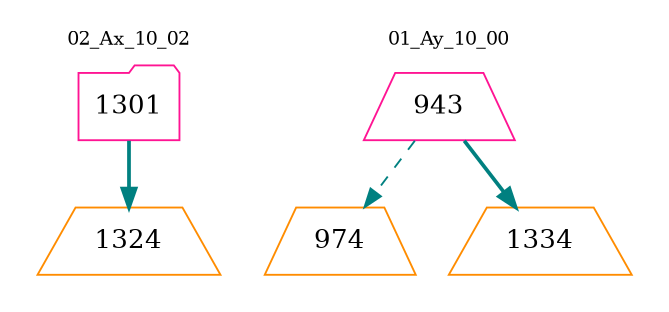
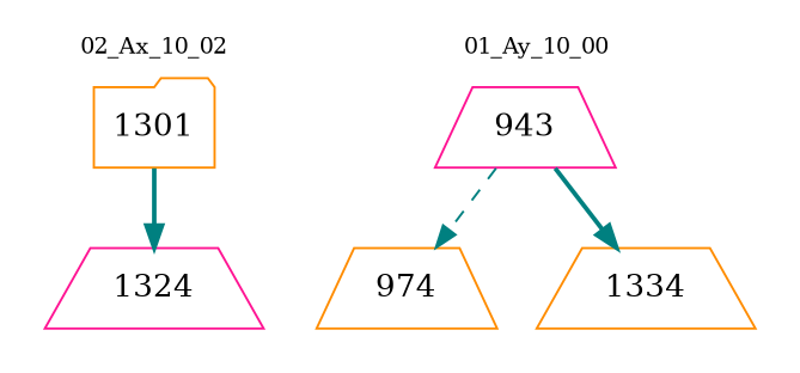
  digraph {
    node [color=darkorange shape=trapezium]
    edge [color=teal style=bold]
-   n1 [color=deeppink label=1301 shape=folder]
-   n2 [label=1324]
+   n1 [label=1301 shape=folder]
+   n2 [color=deeppink label=1324]
    n3 [color=deeppink label=943]
    n4 [label=974]
    n5 [label=1334]
    subgraph cluster_1 {
      color=white
      fontsize=10
      label="02_Ax_10_02"
      n1
      n2
    }
    subgraph cluster_2 {
      color=white
      fontsize=10
      label="01_Ay_10_00"
      n3
      n4
      n5
    }
    n1 -> n2
    n3 -> n4 [style=dashed]
    n3 -> n5
  }
